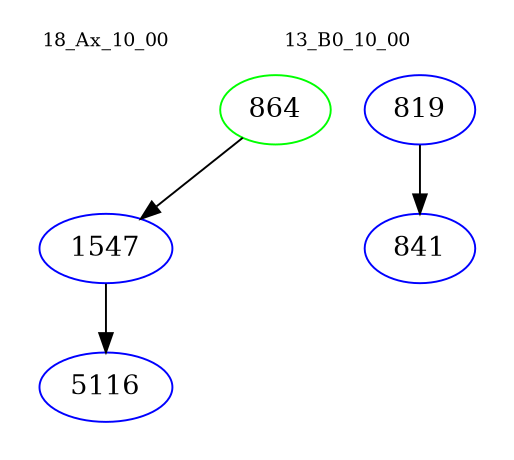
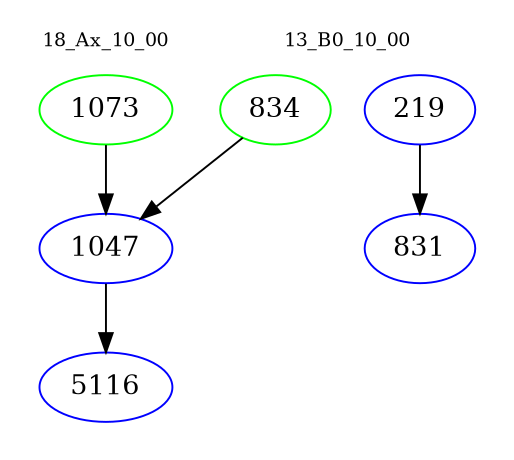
  digraph {
    node [color=blue]
    edge [color=black]
-   n2 [label=1547]
+   n1 [color=green label=1073]
+   n2 [label=1047]
    n3 [label=5116]
-   n4 [color=green label=864]
-   n5 [label=819]
-   n6 [label=841]
+   n4 [color=green label=834]
+   n5 [label=219]
+   n6 [label=831]
    subgraph cluster_1 {
      color=white
      fontsize=10
      label="18_Ax_10_00"
+     n1
      n2
      n3
    }
    subgraph cluster_2 {
      color=white
      fontsize=10
      label="13_B0_10_00"
      n4
      n5
      n6
    }
+   n1 -> n2
    n2 -> n3
    n4 -> n2
    n5 -> n6
  }
